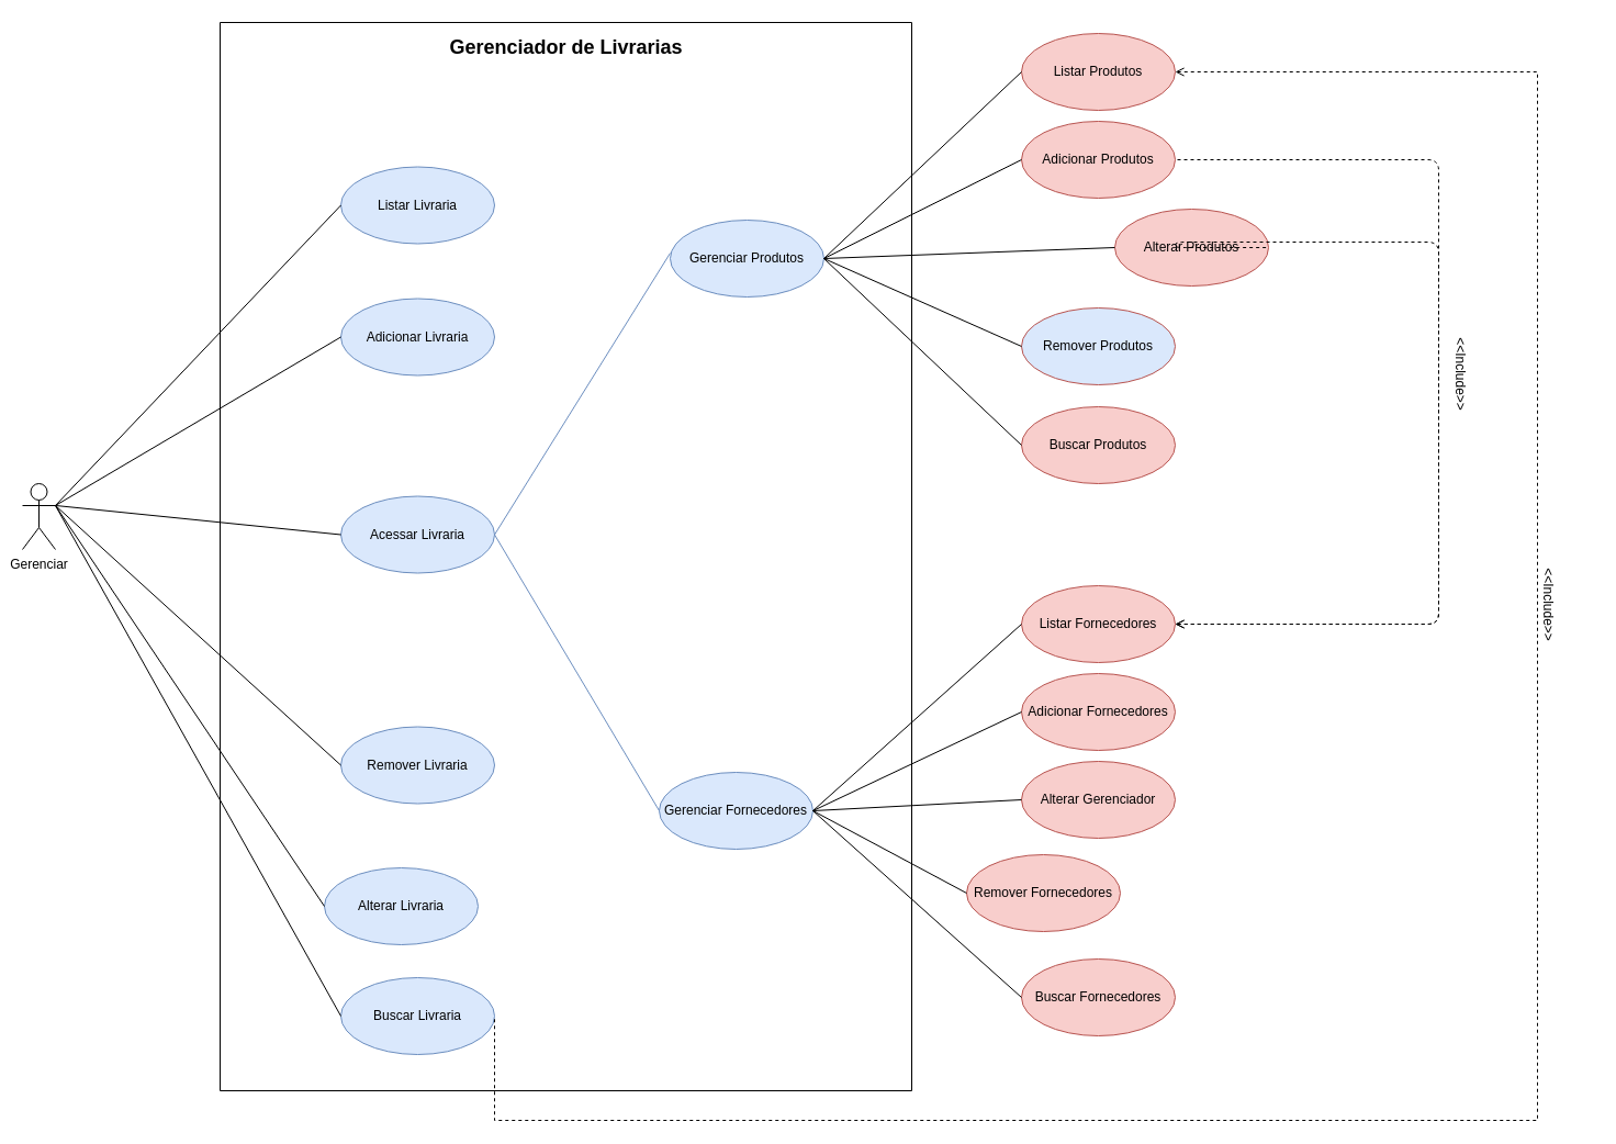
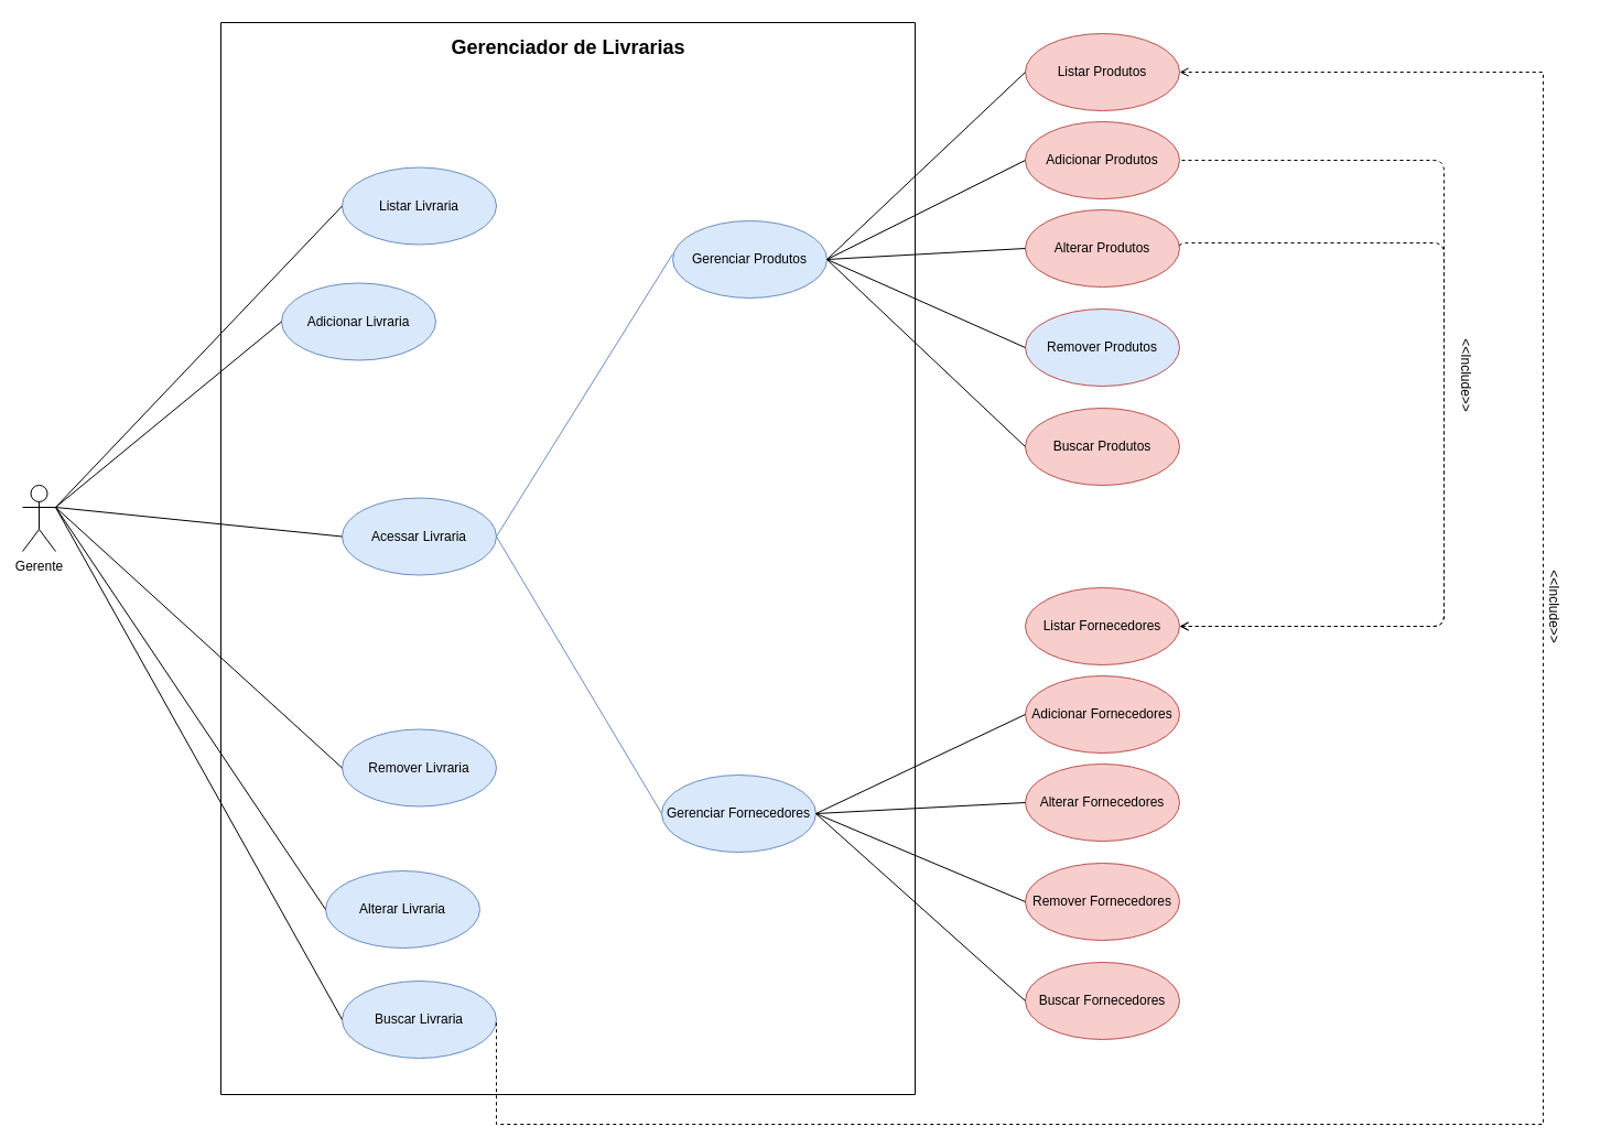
  <mxCell id="0" />
  <mxCell id="1" parent="0" />
- <mxCell id="2" value="Gerenciar" style="shape=umlActor;verticalLabelPosition=bottom;verticalAlign=top;html=1;outlineConnect=0;" parent="1" vertex="1"><mxGeometry x="20" y="440" width="30" height="60" as="geometry" /></mxCell>
+ <mxCell id="2" value="Gerente" style="shape=umlActor;verticalLabelPosition=bottom;verticalAlign=top;html=1;outlineConnect=0;" parent="1" vertex="1"><mxGeometry x="20" y="440" width="30" height="60" as="geometry" /></mxCell>
  <mxCell id="3" value="" style="swimlane;startSize=0;" parent="1" vertex="1"><mxGeometry x="200" y="20" width="630" height="973" as="geometry" /></mxCell>
  <mxCell id="4" value="Listar Livraria" style="ellipse;whiteSpace=wrap;html=1;fillColor=#dae8fc;strokeColor=#6c8ebf;" parent="3" vertex="1"><mxGeometry x="110" y="131.5" width="140" height="70" as="geometry" /></mxCell>
- <mxCell id="5" value="Adicionar Livraria" style="ellipse;whiteSpace=wrap;html=1;fillColor=#dae8fc;strokeColor=#6c8ebf;" parent="3" vertex="1"><mxGeometry x="110" y="251.5" width="140" height="70" as="geometry" /></mxCell>
+ <mxCell id="5" value="Adicionar Livraria" style="ellipse;whiteSpace=wrap;html=1;fillColor=#dae8fc;strokeColor=#6c8ebf;" parent="3" vertex="1"><mxGeometry x="55" y="236.5" width="140" height="70" as="geometry" /></mxCell>
  <mxCell id="6" value="Remover Livraria" style="ellipse;whiteSpace=wrap;html=1;fillColor=#dae8fc;strokeColor=#6c8ebf;" parent="3" vertex="1"><mxGeometry x="110" y="641.5" width="140" height="70" as="geometry" /></mxCell>
  <mxCell id="7" value="Alterar Livraria" style="ellipse;whiteSpace=wrap;html=1;fillColor=#dae8fc;strokeColor=#6c8ebf;" parent="3" vertex="1"><mxGeometry x="95" y="770" width="140" height="70" as="geometry" /></mxCell>
  <mxCell id="8" value="Acessar Livraria" style="ellipse;whiteSpace=wrap;html=1;fillColor=#dae8fc;strokeColor=#6c8ebf;" parent="3" vertex="1"><mxGeometry x="110" y="431.5" width="140" height="70" as="geometry" /></mxCell>
  <mxCell id="9" value="Gerenciar Produtos" style="ellipse;whiteSpace=wrap;html=1;fillColor=#dae8fc;strokeColor=#6c8ebf;" parent="3" vertex="1"><mxGeometry x="410" y="180" width="140" height="70" as="geometry" /></mxCell>
  <mxCell id="10" value="Gerenciar Fornecedores" style="ellipse;whiteSpace=wrap;html=1;fillColor=#dae8fc;strokeColor=#6c8ebf;" parent="3" vertex="1"><mxGeometry x="400" y="683" width="140" height="70" as="geometry" /></mxCell>
  <mxCell id="11" value="&lt;b&gt;&lt;font style=&quot;font-size: 18px&quot;&gt;Gerenciador de Livrarias&lt;/font&gt;&lt;/b&gt;" style="text;html=1;align=center;verticalAlign=middle;resizable=0;points=[];autosize=1;strokeColor=none;" parent="3" vertex="1"><mxGeometry x="200" y="13" width="230" height="20" as="geometry" /></mxCell>
  <mxCell id="12" value="" style="endArrow=none;html=1;rounded=0;exitX=1;exitY=0.5;exitDx=0;exitDy=0;entryX=0;entryY=0.5;entryDx=0;entryDy=0;fillColor=#dae8fc;strokeColor=#6c8ebf;" parent="3" source="8" target="10" edge="1"><mxGeometry relative="1" as="geometry"><mxPoint x="400" y="513" as="sourcePoint" /><mxPoint x="560" y="513" as="targetPoint" /></mxGeometry></mxCell>
  <mxCell id="13" value="Buscar Livraria" style="ellipse;whiteSpace=wrap;html=1;fillColor=#dae8fc;strokeColor=#6c8ebf;" vertex="1" parent="3"><mxGeometry x="110" y="870" width="140" height="70" as="geometry" /></mxCell>
  <mxCell id="14" value="" style="endArrow=none;html=1;rounded=0;exitX=1;exitY=0.333;exitDx=0;exitDy=0;exitPerimeter=0;entryX=0;entryY=0.5;entryDx=0;entryDy=0;" parent="1" source="2" target="7" edge="1"><mxGeometry relative="1" as="geometry"><mxPoint x="600" y="320" as="sourcePoint" /><mxPoint x="760" y="320" as="targetPoint" /></mxGeometry></mxCell>
  <mxCell id="15" value="" style="endArrow=none;html=1;rounded=0;exitX=1;exitY=0.333;exitDx=0;exitDy=0;exitPerimeter=0;entryX=0;entryY=0.5;entryDx=0;entryDy=0;" parent="1" source="2" target="6" edge="1"><mxGeometry relative="1" as="geometry"><mxPoint x="600" y="320" as="sourcePoint" /><mxPoint x="760" y="320" as="targetPoint" /></mxGeometry></mxCell>
  <mxCell id="16" value="" style="endArrow=none;html=1;rounded=0;exitX=1;exitY=0.333;exitDx=0;exitDy=0;exitPerimeter=0;entryX=0;entryY=0.5;entryDx=0;entryDy=0;" parent="1" source="2" target="8" edge="1"><mxGeometry relative="1" as="geometry"><mxPoint x="600" y="320" as="sourcePoint" /><mxPoint x="760" y="320" as="targetPoint" /></mxGeometry></mxCell>
  <mxCell id="17" value="" style="endArrow=none;html=1;rounded=0;exitX=1;exitY=0.333;exitDx=0;exitDy=0;exitPerimeter=0;entryX=0;entryY=0.5;entryDx=0;entryDy=0;" parent="1" source="2" target="5" edge="1"><mxGeometry relative="1" as="geometry"><mxPoint x="600" y="320" as="sourcePoint" /><mxPoint x="760" y="320" as="targetPoint" /></mxGeometry></mxCell>
  <mxCell id="18" value="" style="endArrow=none;html=1;rounded=0;exitX=1;exitY=0.333;exitDx=0;exitDy=0;exitPerimeter=0;entryX=0;entryY=0.5;entryDx=0;entryDy=0;" parent="1" source="2" target="4" edge="1"><mxGeometry relative="1" as="geometry"><mxPoint x="600" y="320" as="sourcePoint" /><mxPoint x="760" y="320" as="targetPoint" /></mxGeometry></mxCell>
  <mxCell id="19" value="" style="endArrow=none;html=1;rounded=0;exitX=1;exitY=0.5;exitDx=0;exitDy=0;fillColor=#dae8fc;strokeColor=#6c8ebf;" parent="1" source="8" edge="1"><mxGeometry relative="1" as="geometry"><mxPoint x="600" y="520" as="sourcePoint" /><mxPoint x="610" y="230" as="targetPoint" /></mxGeometry></mxCell>
  <mxCell id="20" value="Listar Produtos" style="ellipse;whiteSpace=wrap;html=1;fillColor=#f8cecc;strokeColor=#b85450;" parent="1" vertex="1"><mxGeometry x="930" y="30" width="140" height="70" as="geometry" /></mxCell>
  <mxCell id="21" value="Adicionar Produtos" style="ellipse;whiteSpace=wrap;html=1;fillColor=#f8cecc;strokeColor=#b85450;" parent="1" vertex="1"><mxGeometry x="930" y="110" width="140" height="70" as="geometry" /></mxCell>
  <mxCell id="22" value="Remover Produtos" style="ellipse;whiteSpace=wrap;html=1;fillColor=#dae8fc;strokeColor=#b85450;" parent="1" vertex="1"><mxGeometry x="930" y="280" width="140" height="70" as="geometry" /></mxCell>
  <mxCell id="23" value="Buscar Produtos" style="ellipse;whiteSpace=wrap;html=1;fillColor=#f8cecc;strokeColor=#b85450;" parent="1" vertex="1"><mxGeometry x="930" y="370" width="140" height="70" as="geometry" /></mxCell>
- <mxCell id="24" value="Alterar Produtos" style="ellipse;whiteSpace=wrap;html=1;fillColor=#f8cecc;strokeColor=#b85450;" parent="1" vertex="1"><mxGeometry x="1015" y="190" width="140" height="70" as="geometry" /></mxCell>
+ <mxCell id="24" value="Alterar Produtos" style="ellipse;whiteSpace=wrap;html=1;fillColor=#f8cecc;strokeColor=#b85450;" parent="1" vertex="1"><mxGeometry x="930" y="190" width="140" height="70" as="geometry" /></mxCell>
  <mxCell id="25" value="Listar Fornecedores" style="ellipse;whiteSpace=wrap;html=1;fillColor=#f8cecc;strokeColor=#b85450;" parent="1" vertex="1"><mxGeometry x="930" y="533" width="140" height="70" as="geometry" /></mxCell>
  <mxCell id="26" value="Adicionar Fornecedores" style="ellipse;whiteSpace=wrap;html=1;fillColor=#f8cecc;strokeColor=#b85450;" parent="1" vertex="1"><mxGeometry x="930" y="613" width="140" height="70" as="geometry" /></mxCell>
- <mxCell id="27" value="Remover Fornecedores" style="ellipse;whiteSpace=wrap;html=1;fillColor=#f8cecc;strokeColor=#b85450;" parent="1" vertex="1"><mxGeometry x="880" y="778" width="140" height="70" as="geometry" /></mxCell>
+ <mxCell id="27" value="Remover Fornecedores" style="ellipse;whiteSpace=wrap;html=1;fillColor=#f8cecc;strokeColor=#b85450;" parent="1" vertex="1"><mxGeometry x="930" y="783" width="140" height="70" as="geometry" /></mxCell>
  <mxCell id="28" value="Buscar Fornecedores" style="ellipse;whiteSpace=wrap;html=1;fillColor=#f8cecc;strokeColor=#b85450;" parent="1" vertex="1"><mxGeometry x="930" y="873" width="140" height="70" as="geometry" /></mxCell>
- <mxCell id="29" value="Alterar Gerenciador" style="ellipse;whiteSpace=wrap;html=1;fillColor=#f8cecc;strokeColor=#b85450;" parent="1" vertex="1"><mxGeometry x="930" y="693" width="140" height="70" as="geometry" /></mxCell>
+ <mxCell id="29" value="Alterar Fornecedores" style="ellipse;whiteSpace=wrap;html=1;fillColor=#f8cecc;strokeColor=#b85450;" parent="1" vertex="1"><mxGeometry x="930" y="693" width="140" height="70" as="geometry" /></mxCell>
  <mxCell id="30" value="" style="endArrow=none;html=1;rounded=0;entryX=0;entryY=0.5;entryDx=0;entryDy=0;exitX=1;exitY=0.5;exitDx=0;exitDy=0;" parent="1" source="10" target="28" edge="1"><mxGeometry relative="1" as="geometry"><mxPoint x="600" y="420" as="sourcePoint" /><mxPoint x="760" y="420" as="targetPoint" /></mxGeometry></mxCell>
  <mxCell id="31" value="" style="endArrow=none;html=1;rounded=0;entryX=0;entryY=0.5;entryDx=0;entryDy=0;exitX=1;exitY=0.5;exitDx=0;exitDy=0;" parent="1" source="10" target="27" edge="1"><mxGeometry relative="1" as="geometry"><mxPoint x="600" y="420" as="sourcePoint" /><mxPoint x="760" y="420" as="targetPoint" /></mxGeometry></mxCell>
  <mxCell id="32" value="" style="endArrow=none;html=1;rounded=0;entryX=0;entryY=0.5;entryDx=0;entryDy=0;exitX=1;exitY=0.5;exitDx=0;exitDy=0;" parent="1" source="10" target="29" edge="1"><mxGeometry relative="1" as="geometry"><mxPoint x="600" y="420" as="sourcePoint" /><mxPoint x="760" y="420" as="targetPoint" /></mxGeometry></mxCell>
  <mxCell id="33" value="" style="endArrow=none;html=1;rounded=0;entryX=0;entryY=0.5;entryDx=0;entryDy=0;exitX=1;exitY=0.5;exitDx=0;exitDy=0;" parent="1" source="10" target="26" edge="1"><mxGeometry relative="1" as="geometry"><mxPoint x="600" y="420" as="sourcePoint" /><mxPoint x="760" y="420" as="targetPoint" /></mxGeometry></mxCell>
- <mxCell id="34" value="" style="endArrow=none;html=1;rounded=0;entryX=0;entryY=0.5;entryDx=0;entryDy=0;exitX=1;exitY=0.5;exitDx=0;exitDy=0;" parent="1" source="10" target="25" edge="1"><mxGeometry relative="1" as="geometry"><mxPoint x="600" y="420" as="sourcePoint" /><mxPoint x="760" y="420" as="targetPoint" /></mxGeometry></mxCell>
  <mxCell id="35" value="" style="endArrow=none;html=1;rounded=0;entryX=0;entryY=0.5;entryDx=0;entryDy=0;exitX=1;exitY=0.5;exitDx=0;exitDy=0;" parent="1" source="9" target="23" edge="1"><mxGeometry relative="1" as="geometry"><mxPoint x="600" y="420" as="sourcePoint" /><mxPoint x="760" y="420" as="targetPoint" /></mxGeometry></mxCell>
  <mxCell id="36" value="" style="endArrow=none;html=1;rounded=0;entryX=0;entryY=0.5;entryDx=0;entryDy=0;exitX=1;exitY=0.5;exitDx=0;exitDy=0;" parent="1" source="9" target="22" edge="1"><mxGeometry relative="1" as="geometry"><mxPoint x="600" y="420" as="sourcePoint" /><mxPoint x="760" y="420" as="targetPoint" /></mxGeometry></mxCell>
  <mxCell id="37" value="" style="endArrow=none;html=1;rounded=0;entryX=0;entryY=0.5;entryDx=0;entryDy=0;exitX=1;exitY=0.5;exitDx=0;exitDy=0;" parent="1" source="9" target="24" edge="1"><mxGeometry relative="1" as="geometry"><mxPoint x="600" y="420" as="sourcePoint" /><mxPoint x="760" y="420" as="targetPoint" /></mxGeometry></mxCell>
  <mxCell id="38" value="" style="endArrow=none;html=1;rounded=0;entryX=0;entryY=0.5;entryDx=0;entryDy=0;exitX=1;exitY=0.5;exitDx=0;exitDy=0;" parent="1" source="9" target="21" edge="1"><mxGeometry relative="1" as="geometry"><mxPoint x="600" y="420" as="sourcePoint" /><mxPoint x="760" y="420" as="targetPoint" /></mxGeometry></mxCell>
  <mxCell id="39" value="" style="endArrow=none;html=1;rounded=0;entryX=0;entryY=0.5;entryDx=0;entryDy=0;exitX=1;exitY=0.5;exitDx=0;exitDy=0;" parent="1" source="9" target="20" edge="1"><mxGeometry relative="1" as="geometry"><mxPoint x="600" y="420" as="sourcePoint" /><mxPoint x="760" y="420" as="targetPoint" /></mxGeometry></mxCell>
  <mxCell id="40" value="" style="endArrow=none;html=1;rounded=0;entryX=0;entryY=0.5;entryDx=0;entryDy=0;exitX=1;exitY=0.333;exitDx=0;exitDy=0;exitPerimeter=0;" edge="1" parent="1" source="2" target="13"><mxGeometry relative="1" as="geometry"><mxPoint x="50" y="610" as="sourcePoint" /><mxPoint x="320" y="836.5" as="targetPoint" /></mxGeometry></mxCell>
  <mxCell id="41" value="" style="endArrow=none;html=1;rounded=0;entryX=1;entryY=0.5;entryDx=0;entryDy=0;edgeStyle=orthogonalEdgeStyle;startArrow=open;startFill=0;dashed=1;exitX=1;exitY=0.5;exitDx=0;exitDy=0;" edge="1" parent="1" source="20" target="13"><mxGeometry relative="1" as="geometry"><mxPoint x="1110" y="121" as="sourcePoint" /><mxPoint x="940" y="578" as="targetPoint" /><Array as="points"><mxPoint x="1400" y="65" /><mxPoint x="1400" y="1020" /><mxPoint x="450" y="1020" /></Array></mxGeometry></mxCell>
  <mxCell id="42" value="&amp;lt;&amp;lt;Include&amp;gt;&amp;gt;" style="text;html=1;align=center;verticalAlign=middle;resizable=0;points=[];autosize=1;strokeColor=none;rotation=90;" vertex="1" parent="1"><mxGeometry x="1370" y="540" width="80" height="20" as="geometry" /></mxCell>
  <mxCell id="43" value="" style="endArrow=none;dashed=1;html=1;exitX=1;exitY=0.5;exitDx=0;exitDy=0;entryX=1;entryY=0.5;entryDx=0;entryDy=0;startArrow=open;startFill=0;edgeStyle=orthogonalEdgeStyle;" edge="1" parent="1" source="25" target="21"><mxGeometry width="50" height="50" relative="1" as="geometry"><mxPoint x="1260" y="570" as="sourcePoint" /><mxPoint x="1240" y="450" as="targetPoint" /><Array as="points"><mxPoint x="1310" y="568" /><mxPoint x="1310" y="145" /></Array></mxGeometry></mxCell>
  <mxCell id="44" value="&amp;lt;&amp;lt;Include&amp;gt;&amp;gt;" style="text;html=1;align=center;verticalAlign=middle;resizable=0;points=[];autosize=1;strokeColor=none;rotation=90;" vertex="1" parent="1"><mxGeometry x="1290" y="330" width="80" height="20" as="geometry" /></mxCell>
  <mxCell id="45" value="" style="endArrow=none;dashed=1;html=1;entryX=1;entryY=0.5;entryDx=0;entryDy=0;startArrow=open;startFill=0;edgeStyle=orthogonalEdgeStyle;" edge="1" parent="1" target="24"><mxGeometry width="50" height="50" relative="1" as="geometry"><mxPoint x="1070" y="568" as="sourcePoint" /><mxPoint x="1080" y="155" as="targetPoint" /><Array as="points"><mxPoint x="1310" y="568" /><mxPoint x="1310" y="220" /><mxPoint x="1070" y="220" /></Array></mxGeometry></mxCell>
